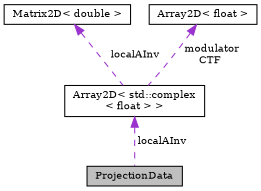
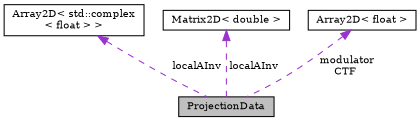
  digraph {
    fontname="DejaVu Serif"
    node [color=black fillcolor=white fontname="DejaVu Serif" fontsize=10 shape=record style=filled]
    edge [color=darkorchid3 dir=back fontname="DejaVu Serif" fontsize=10 labelfontname=Helvetica labelfontsize=10 style=dashed]
    n1 [fillcolor=grey75 fontcolor=black height=0.2 label=ProjectionData width=0.4]
    n2 [height=0.2 label="Array2D\< std::complex\l\< float \> \>" width=0.4]
    n3 [height=0.2 label="Matrix2D\< double \>" width=0.4]
    n4 [height=0.2 label="Array2D\< float \>" width=0.4]
    n2 -> n1 [label=" localAInv"]
-   n3 -> n2 [label=" localAInv"]
-   n4 -> n2 [label=" modulator\nCTF"]
+   n3 -> n1 [label=" localAInv"]
+   n4 -> n1 [label=" modulator\nCTF"]
  }
